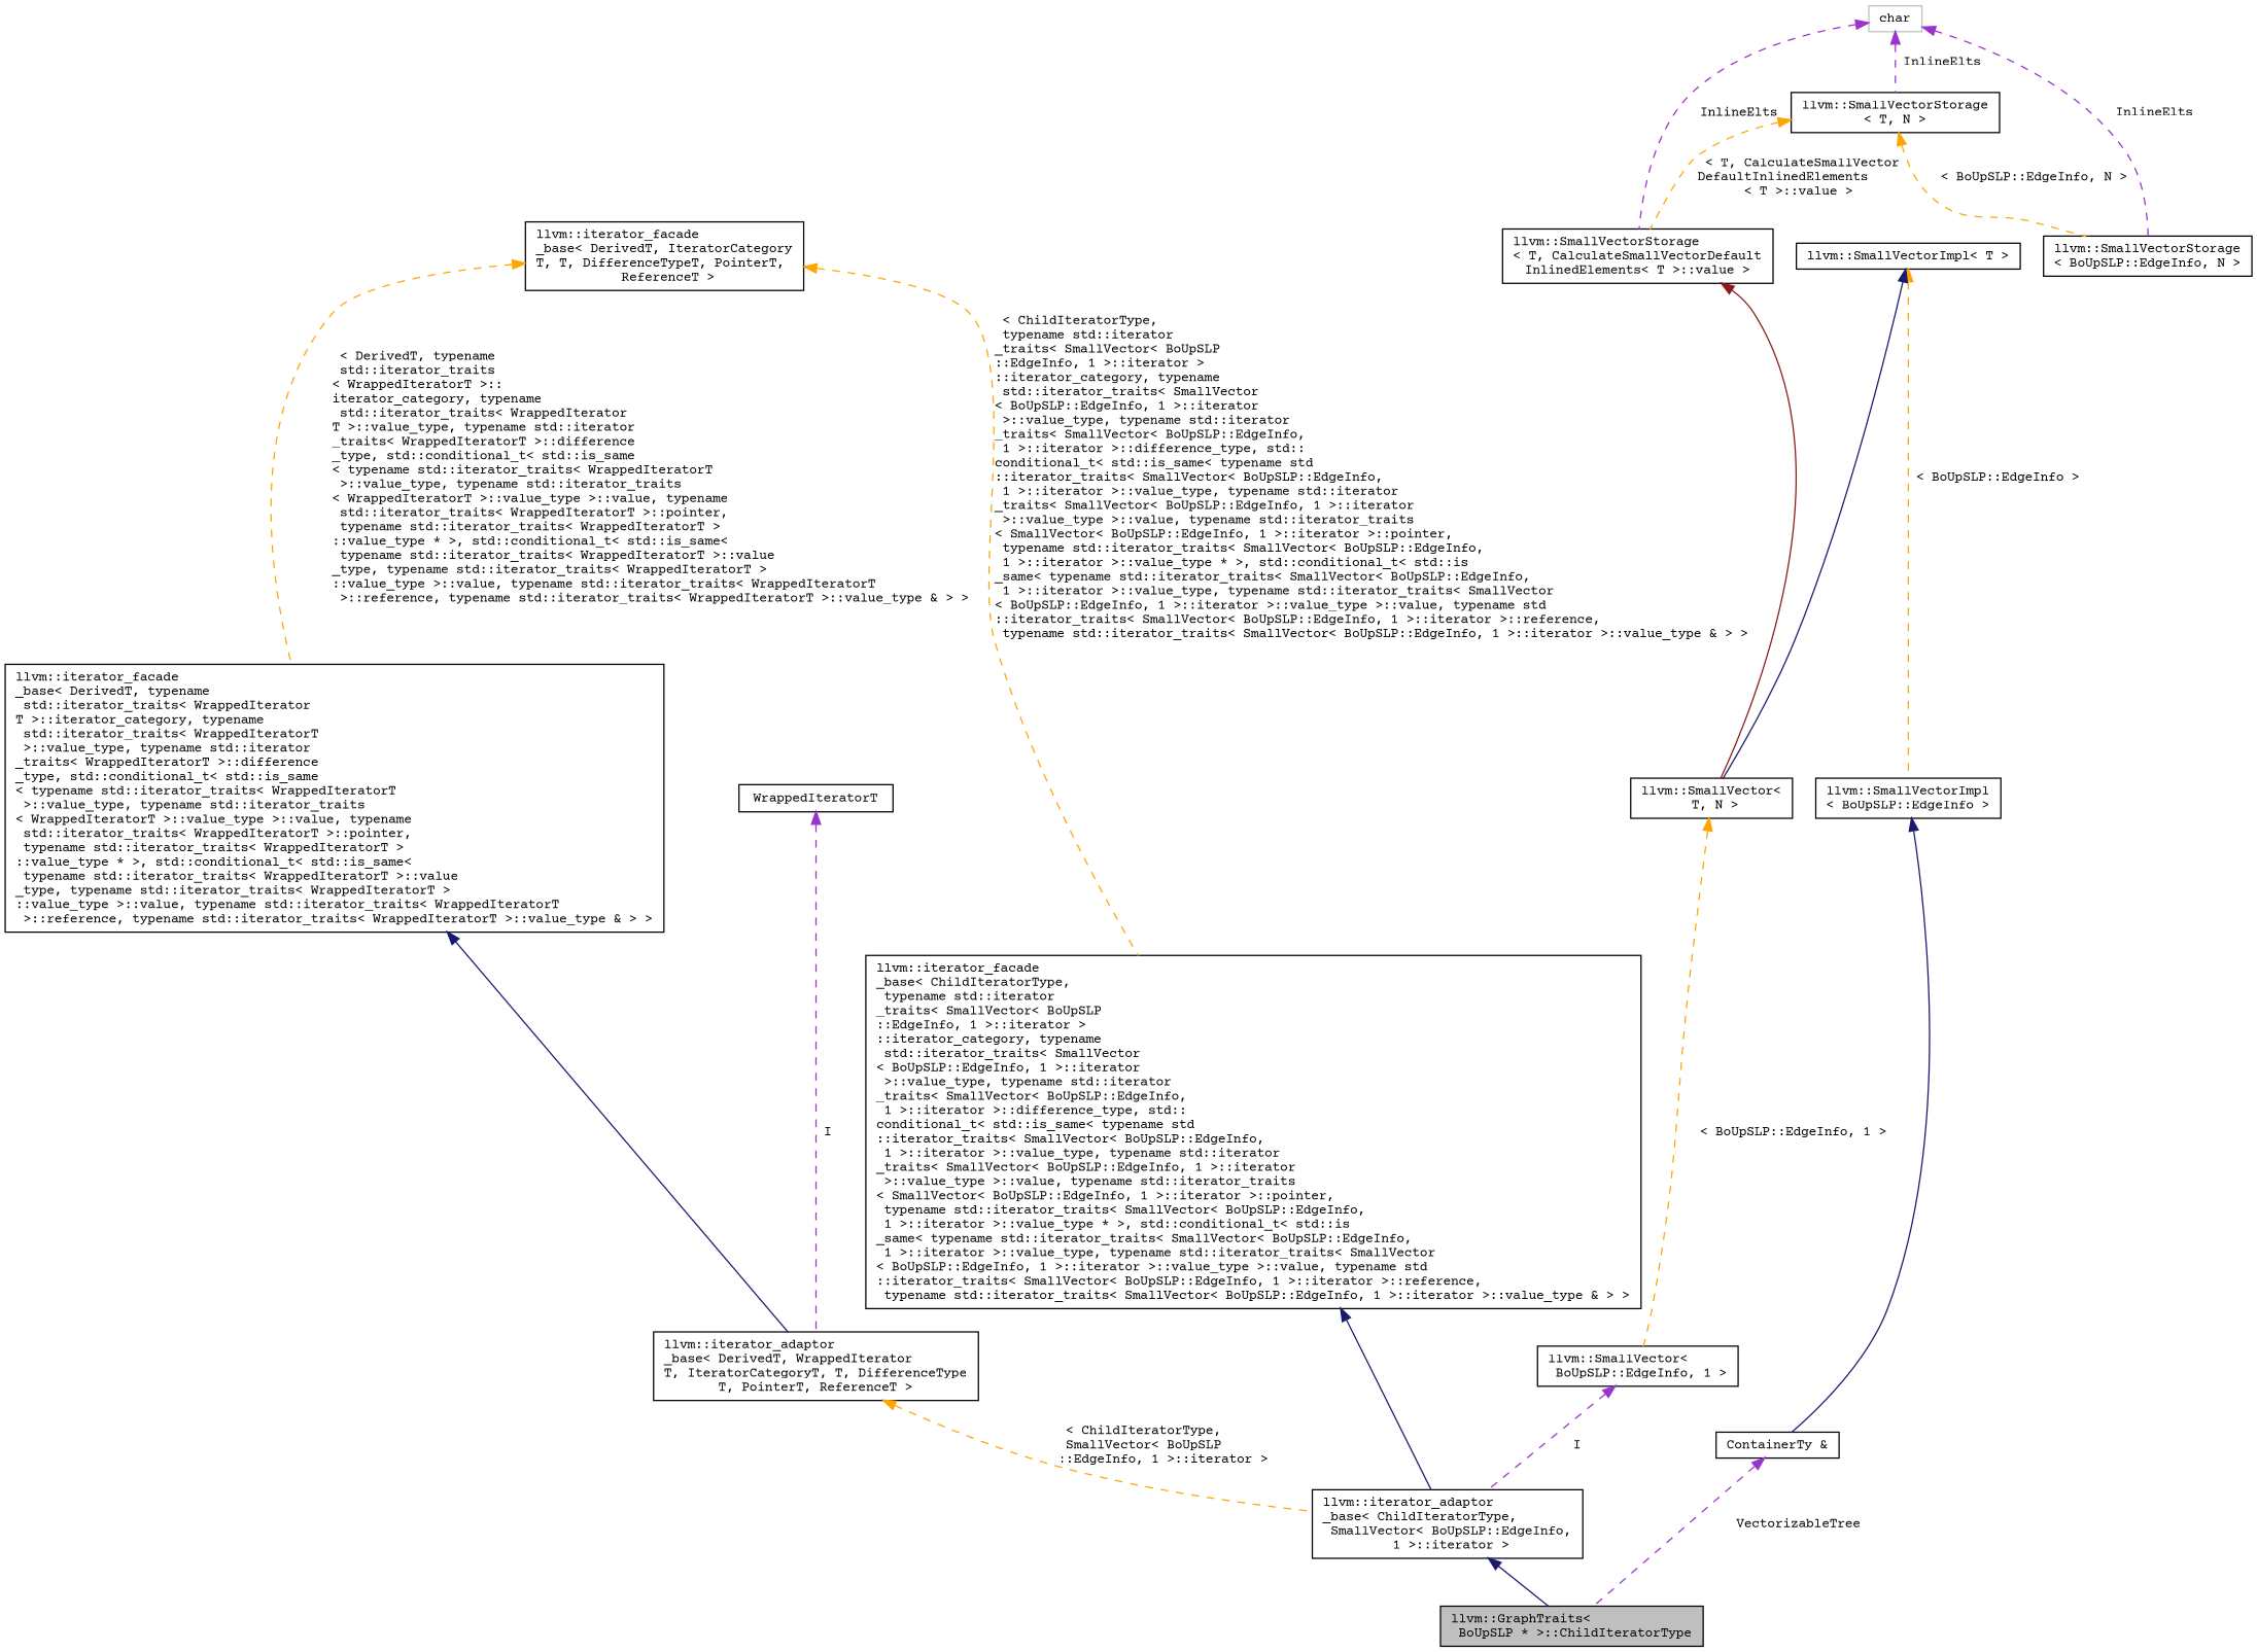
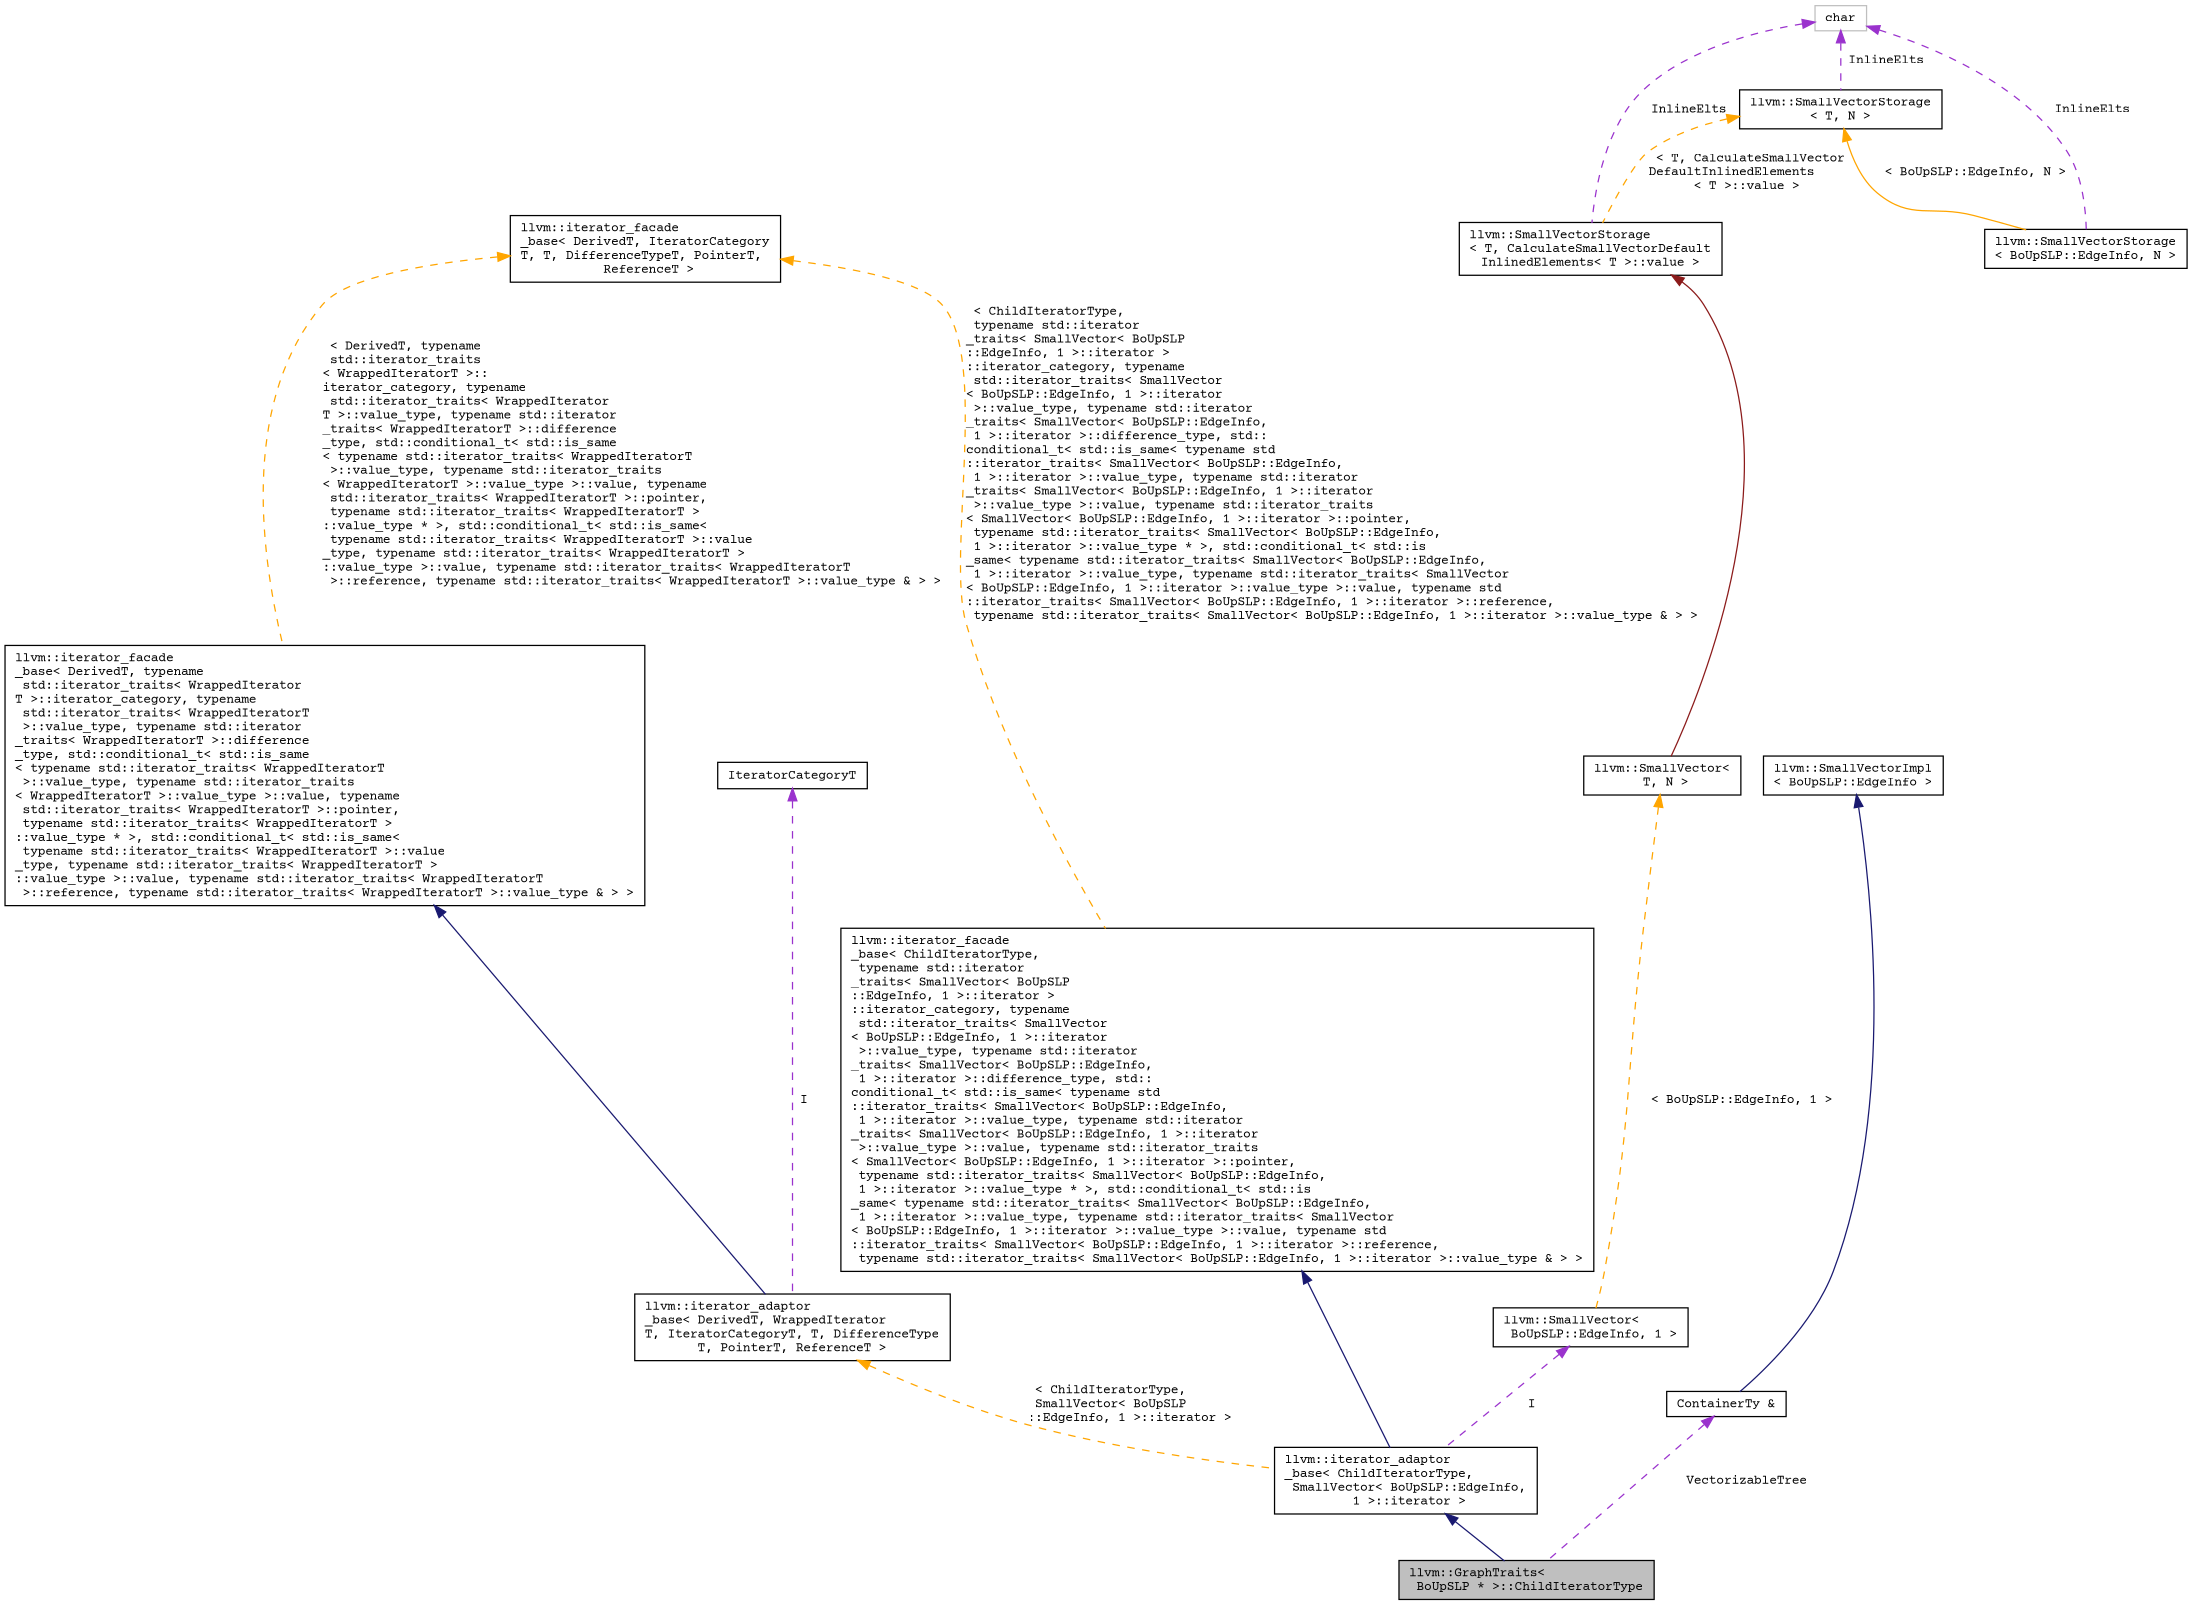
  digraph {
    fontname="Courier Prime"
    rankdir=TB
    node [color=black fontname="Courier Prime" fontsize=10 shape=record]
    edge [color=orange dir=back fontname="Courier Prime" fontsize=10 labelfontname=Helvetica labelfontsize=10 style=dashed]
    n1 [fillcolor=grey75 fontcolor=black height=0.2 label="llvm::GraphTraits\<\l BoUpSLP * \>::ChildIteratorType" style=filled width=0.4]
    n2 [height=0.2 label="llvm::iterator_adaptor\l_base\< ChildIteratorType,\l SmallVector\< BoUpSLP::EdgeInfo,\l 1 \>::iterator \>" width=0.4]
    n3 [height=0.2 label="llvm::iterator_facade\l_base\< ChildIteratorType,\l typename std::iterator\l_traits\< SmallVector\< BoUpSLP\l::EdgeInfo, 1 \>::iterator \>\l::iterator_category, typename\l std::iterator_traits\< SmallVector\l\< BoUpSLP::EdgeInfo, 1 \>::iterator\l \>::value_type, typename std::iterator\l_traits\< SmallVector\< BoUpSLP::EdgeInfo,\l 1 \>::iterator \>::difference_type, std::\lconditional_t\< std::is_same\< typename std\l::iterator_traits\< SmallVector\< BoUpSLP::EdgeInfo,\l 1 \>::iterator \>::value_type, typename std::iterator\l_traits\< SmallVector\< BoUpSLP::EdgeInfo, 1 \>::iterator\l \>::value_type \>::value, typename std::iterator_traits\l\< SmallVector\< BoUpSLP::EdgeInfo, 1 \>::iterator \>::pointer,\l typename std::iterator_traits\< SmallVector\< BoUpSLP::EdgeInfo,\l 1 \>::iterator \>::value_type * \>, std::conditional_t\< std::is\l_same\< typename std::iterator_traits\< SmallVector\< BoUpSLP::EdgeInfo,\l 1 \>::iterator \>::value_type, typename std::iterator_traits\< SmallVector\l\< BoUpSLP::EdgeInfo, 1 \>::iterator \>::value_type \>::value, typename std\l::iterator_traits\< SmallVector\< BoUpSLP::EdgeInfo, 1 \>::iterator \>::reference,\l typename std::iterator_traits\< SmallVector\< BoUpSLP::EdgeInfo, 1 \>::iterator \>::value_type & \> \>" width=0.4]
    n4 [height=0.2 label="llvm::iterator_facade\l_base\< DerivedT, IteratorCategory\lT, T, DifferenceTypeT, PointerT,\l ReferenceT \>" width=0.4]
    n5 [height=0.2 label="llvm::iterator_facade\l_base\< DerivedT, typename\l std::iterator_traits\< WrappedIterator\lT \>::iterator_category, typename\l std::iterator_traits\< WrappedIteratorT\l \>::value_type, typename std::iterator\l_traits\< WrappedIteratorT \>::difference\l_type, std::conditional_t\< std::is_same\l\< typename std::iterator_traits\< WrappedIteratorT\l \>::value_type, typename std::iterator_traits\l\< WrappedIteratorT \>::value_type \>::value, typename\l std::iterator_traits\< WrappedIteratorT \>::pointer,\l typename std::iterator_traits\< WrappedIteratorT \>\l::value_type * \>, std::conditional_t\< std::is_same\<\l typename std::iterator_traits\< WrappedIteratorT \>::value\l_type, typename std::iterator_traits\< WrappedIteratorT \>\l::value_type \>::value, typename std::iterator_traits\< WrappedIteratorT\l \>::reference, typename std::iterator_traits\< WrappedIteratorT \>::value_type & \> \>" width=0.4]
    n6 [height=0.2 label="llvm::iterator_adaptor\l_base\< DerivedT, WrappedIterator\lT, IteratorCategoryT, T, DifferenceType\lT, PointerT, ReferenceT \>" width=0.4]
    n7 [height=0.2 label="llvm::SmallVector\<\l BoUpSLP::EdgeInfo, 1 \>" width=0.4]
    n8 [height=0.2 label="llvm::SmallVectorImpl\l\< BoUpSLP::EdgeInfo \>" width=0.4]
    n9 [height=0.2 label="ContainerTy &" width=0.4]
-   n10 [height=0.2 label="llvm::SmallVectorImpl\< T \>" width=0.4]
    n11 [height=0.2 label="llvm::SmallVector\<\l T, N \>" width=0.4]
    n12 [height=0.2 label="llvm::SmallVectorStorage\l\< BoUpSLP::EdgeInfo, N \>" width=0.4]
    n13 [color=grey75 height=0.2 label=char width=0.4]
    n14 [height=0.2 label="llvm::SmallVectorStorage\l\< T, N \>" width=0.4]
    n15 [height=0.2 label="llvm::SmallVectorStorage\l\< T, CalculateSmallVectorDefault\lInlinedElements\< T \>::value \>" width=0.4]
-   n16 [height=0.2 label=WrappedIteratorT width=0.4]
+   n16 [height=0.2 label=IteratorCategoryT width=0.4]
    n2 -> n1 [color=midnightblue style=solid]
    n3 -> n2 [color=midnightblue style=solid]
    n4 -> n3 [label=" \< ChildIteratorType,\l typename std::iterator\l_traits\< SmallVector\< BoUpSLP\l::EdgeInfo, 1 \>::iterator \>\l::iterator_category, typename\l std::iterator_traits\< SmallVector\l\< BoUpSLP::EdgeInfo, 1 \>::iterator\l \>::value_type, typename std::iterator\l_traits\< SmallVector\< BoUpSLP::EdgeInfo,\l 1 \>::iterator \>::difference_type, std::\lconditional_t\< std::is_same\< typename std\l::iterator_traits\< SmallVector\< BoUpSLP::EdgeInfo,\l 1 \>::iterator \>::value_type, typename std::iterator\l_traits\< SmallVector\< BoUpSLP::EdgeInfo, 1 \>::iterator\l \>::value_type \>::value, typename std::iterator_traits\l\< SmallVector\< BoUpSLP::EdgeInfo, 1 \>::iterator \>::pointer,\l typename std::iterator_traits\< SmallVector\< BoUpSLP::EdgeInfo,\l 1 \>::iterator \>::value_type * \>, std::conditional_t\< std::is\l_same\< typename std::iterator_traits\< SmallVector\< BoUpSLP::EdgeInfo,\l 1 \>::iterator \>::value_type, typename std::iterator_traits\< SmallVector\l\< BoUpSLP::EdgeInfo, 1 \>::iterator \>::value_type \>::value, typename std\l::iterator_traits\< SmallVector\< BoUpSLP::EdgeInfo, 1 \>::iterator \>::reference,\l typename std::iterator_traits\< SmallVector\< BoUpSLP::EdgeInfo, 1 \>::iterator \>::value_type & \> \>"]
    n4 -> n5 [label=" \< DerivedT, typename\l std::iterator_traits\l\< WrappedIteratorT \>::\literator_category, typename\l std::iterator_traits\< WrappedIterator\lT \>::value_type, typename std::iterator\l_traits\< WrappedIteratorT \>::difference\l_type, std::conditional_t\< std::is_same\l\< typename std::iterator_traits\< WrappedIteratorT\l \>::value_type, typename std::iterator_traits\l\< WrappedIteratorT \>::value_type \>::value, typename\l std::iterator_traits\< WrappedIteratorT \>::pointer,\l typename std::iterator_traits\< WrappedIteratorT \>\l::value_type * \>, std::conditional_t\< std::is_same\<\l typename std::iterator_traits\< WrappedIteratorT \>::value\l_type, typename std::iterator_traits\< WrappedIteratorT \>\l::value_type \>::value, typename std::iterator_traits\< WrappedIteratorT\l \>::reference, typename std::iterator_traits\< WrappedIteratorT \>::value_type & \> \>"]
    n5 -> n6 [color=midnightblue style=solid]
    n6 -> n2 [label=" \< ChildIteratorType,\l SmallVector\< BoUpSLP\l::EdgeInfo, 1 \>::iterator \>"]
    n7 -> n2 [color=darkorchid3 label=" I"]
    n8 -> n9 [color=midnightblue style=solid]
    n9 -> n1 [color=darkorchid3 label=" VectorizableTree"]
-   n10 -> n8 [label=" \< BoUpSLP::EdgeInfo \>"]
-   n10 -> n11 [color=midnightblue style=solid]
    n11 -> n7 [label=" \< BoUpSLP::EdgeInfo, 1 \>"]
    n13 -> n12 [color=darkorchid3 label=" InlineElts"]
    n13 -> n14 [color=darkorchid3 label=" InlineElts"]
    n13 -> n15 [color=darkorchid3 label=" InlineElts"]
-   n14 -> n12 [label=" \< BoUpSLP::EdgeInfo, N \>"]
+   n14 -> n12 [label=" \< BoUpSLP::EdgeInfo, N \>" style=solid]
    n14 -> n15 [label=" \< T, CalculateSmallVector\lDefaultInlinedElements\l\< T \>::value \>"]
    n15 -> n11 [color=firebrick4 style=solid]
    n16 -> n6 [color=darkorchid3 label=" I"]
  }
